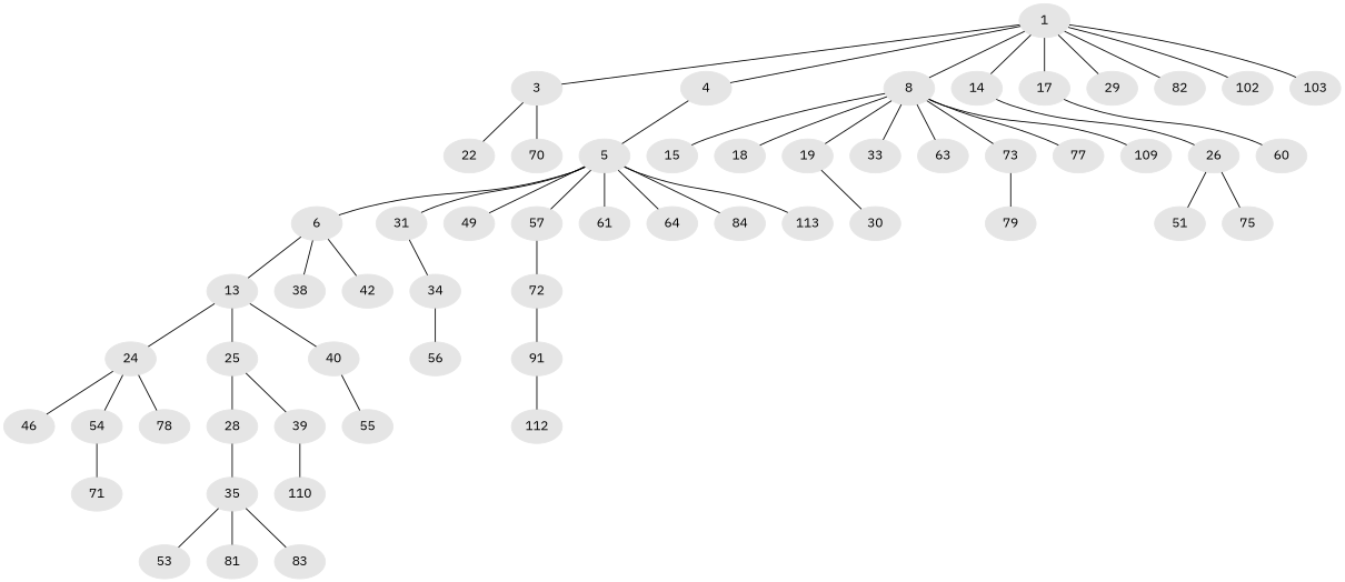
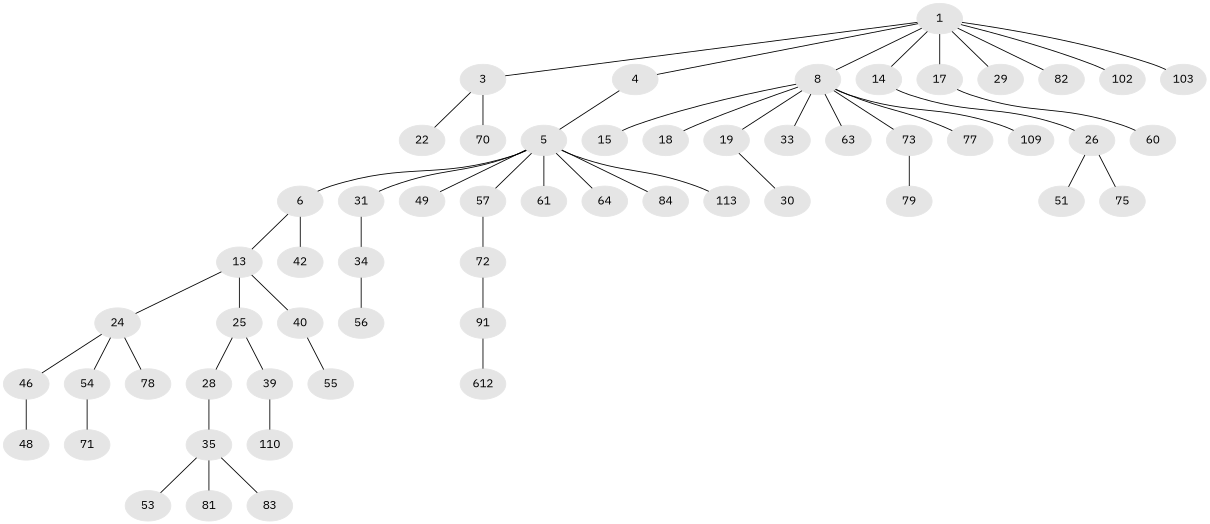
  graph {
    fontname="IBM Plex Sans"
    node [color=gray90 fontname="IBM Plex Sans" style=filled]
    edge [fontname="IBM Plex Sans"]
    1 [super="+2"]
    3
    4
    8 [super="+10+11"]
    14 [super="+111"]
    17
    29 [super="+117"]
    82
    102
    103
    22 [super="+43+107+98"]
    70 [super="+89"]
    5 [super="+7+9"]
    15 [super="+16+58"]
    18
    19 [super="+23+21"]
    33
    63
    73
    77
    109
    26
    60
    6
    31 [super="+76+62"]
    49
    57
    61
    64
    84 [super="+101"]
    113
    13 [super="+37"]
-   38 [super="+96+44"]
    42
    34
    72
    24
    25 [super="+52+27"]
    40
    30
    79
    46
    54
    78 [super="+116+100"]
    28 [super="+36+41"]
    39
    55
    51 [super="+87+85"]
    75
+   48
    71
    35
    110
    53 [super="+74+66"]
    81
    83 [super="+94+115"]
    56 [super="+68"]
    91 [super="+99"]
-   112
+   112 [label=612]
    1 -- 3
    1 -- 4
    1 -- 8
    1 -- 14
    1 -- 17
    1 -- 29
    1 -- 82
    1 -- 102
    1 -- 103
    3 -- 22
    3 -- 70
    4 -- 5
    8 -- 15
    8 -- 18
    8 -- 19
    8 -- 33
    8 -- 63
    8 -- 73
    8 -- 77
    8 -- 109
    14 -- 26
    17 -- 60
    5 -- 6
    5 -- 31
    5 -- 49
    5 -- 57
    5 -- 61
    5 -- 64
    5 -- 84
    5 -- 113
    19 -- 30
    73 -- 79
    26 -- 51
    26 -- 75
    6 -- 13
-   6 -- 38
    6 -- 42
    31 -- 34
    57 -- 72
    13 -- 24
    13 -- 25
    13 -- 40
    34 -- 56
    72 -- 91
    24 -- 46
    24 -- 54
    24 -- 78
    25 -- 28
    25 -- 39
    40 -- 55
+   46 -- 48
    54 -- 71
    28 -- 35
    39 -- 110
    35 -- 53
    35 -- 81
    35 -- 83
    91 -- 112
  }
